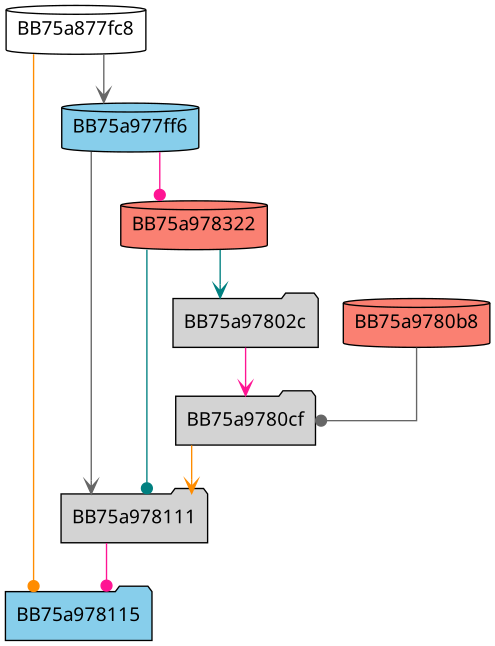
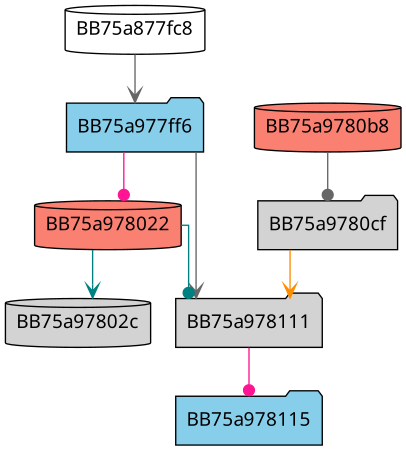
  digraph {
    fontname="Noto Sans"
    splines=ortho
    node [fillcolor=lightgrey fontname="Noto Sans" shape=cylinder style=filled]
    edge [arrowhead=dot color=gray40 fontname="Noto Sans"]
    n1 [fillcolor=white label=BB75a877fc8]
    n2 [fillcolor=skyblue label=BB75a978115 shape=folder]
-   BB75a977ff6 [fillcolor=skyblue]
+   BB75a977ff6 [fillcolor=skyblue shape=folder]
    BB75a978111 [shape=folder]
-   BB75a978022 [fillcolor=salmon label=BB75a978322]
-   BB75a97802c [shape=folder]
+   BB75a978022 [fillcolor=salmon]
+   BB75a97802c
    BB75a9780cf [shape=folder]
    BB75a9780b8 [fillcolor=salmon]
-   n1 -> n2 [color=darkorange]
    n1 -> BB75a977ff6 [arrowhead=vee]
    BB75a977ff6 -> BB75a978111 [arrowhead=vee]
    BB75a977ff6 -> BB75a978022 [color=deeppink]
    BB75a978111 -> n2 [color=deeppink]
    BB75a978022 -> BB75a978111 [color=teal]
    BB75a978022 -> BB75a97802c [arrowhead=vee color=teal]
-   BB75a97802c -> BB75a9780cf [arrowhead=vee color=deeppink]
    BB75a9780cf -> BB75a978111 [arrowhead=vee color=darkorange]
    BB75a9780b8 -> BB75a9780cf
  }
